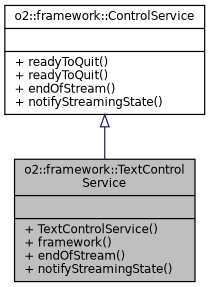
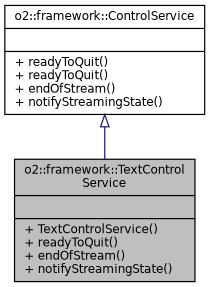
  digraph {
    node [color=black fontname=Helvetica fontsize=10 shape=record]
-   n1 [fillcolor=grey75 fontcolor=black height=0.2 label="{o2::framework::TextControl\lService\n||+ TextControlService()\l+ framework()\l+ endOfStream()\l+ notifyStreamingState()\l}" style=filled width=0.4]
+   n1 [fillcolor=grey75 fontcolor=black height=0.2 label="{o2::framework::TextControl\lService\n||+ TextControlService()\l+ readyToQuit()\l+ endOfStream()\l+ notifyStreamingState()\l}" style=filled width=0.4]
    n2 [height=0.2 label="{o2::framework::ControlService\n||+ readyToQuit()\l+ readyToQuit()\l+ endOfStream()\l+ notifyStreamingState()\l}" width=0.4]
    n2 -> n1 [arrowtail=onormal color=midnightblue dir=back fontname=Helvetica fontsize=10 labelfontname=Helvetica labelfontsize=10 style=solid]
  }
